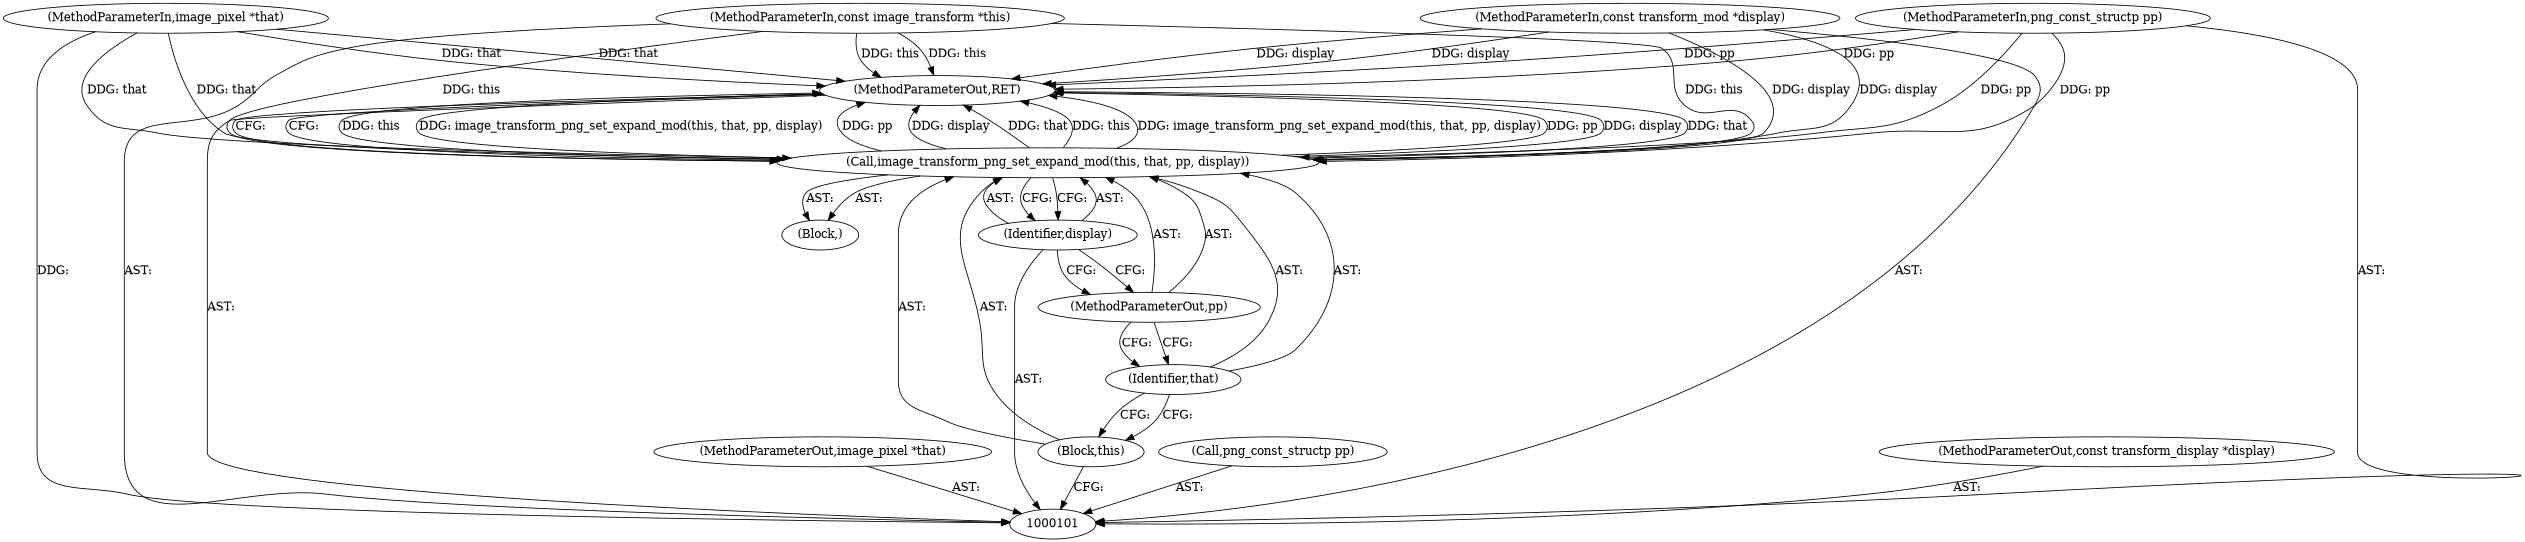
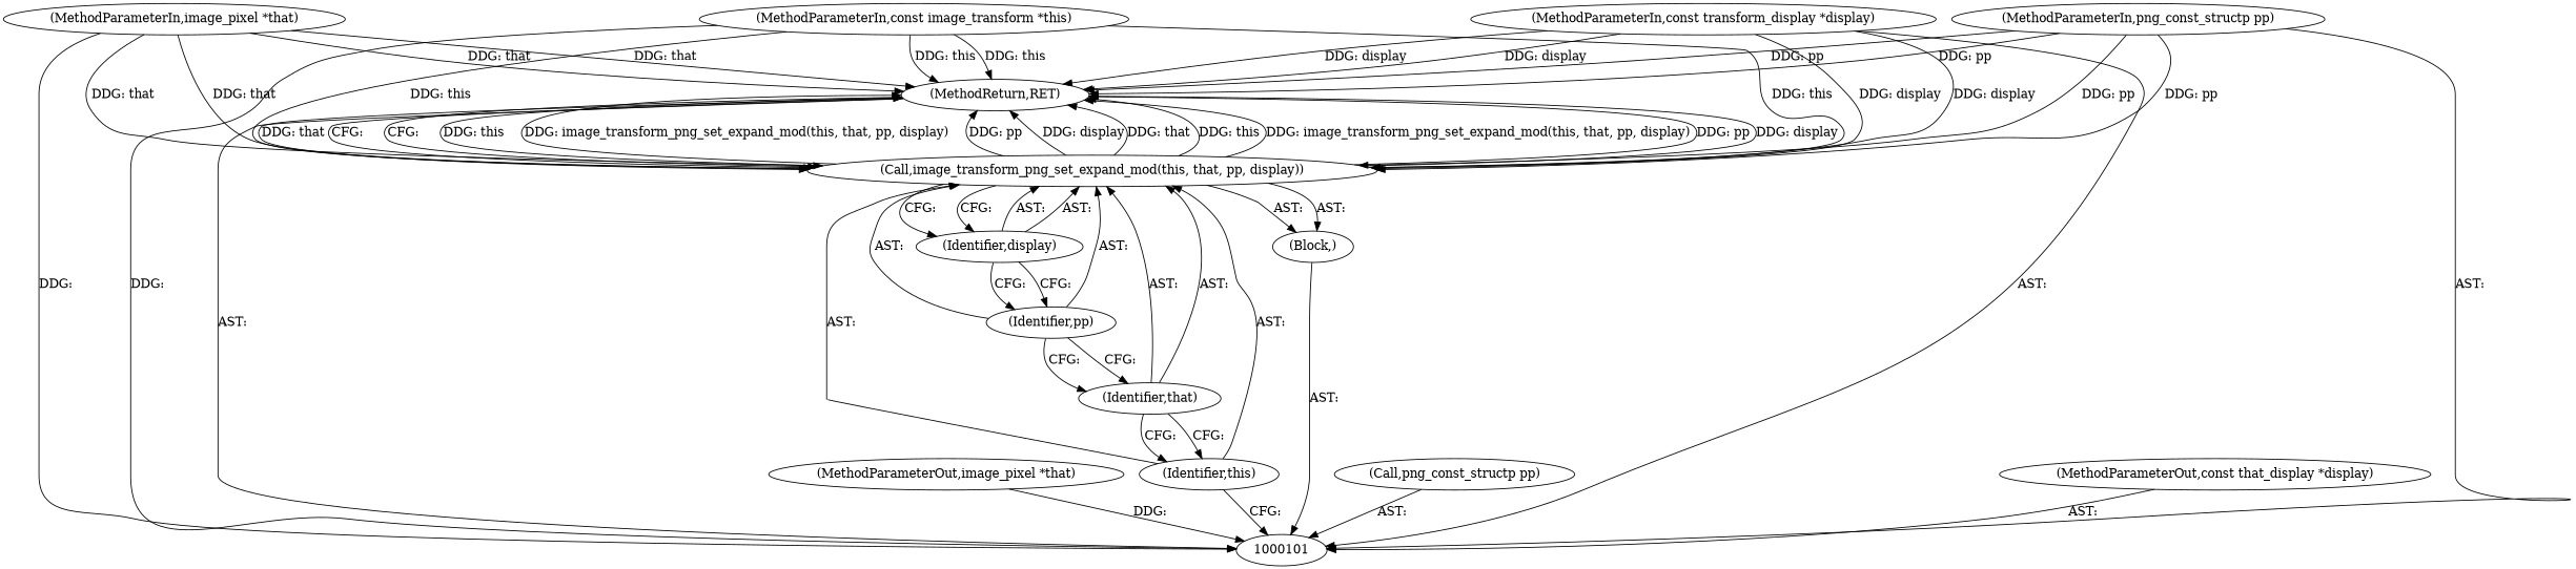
  digraph {
-   n1 [label="(MethodParameterOut,RET)"]
+   n1 [label="(MethodReturn,RET)"]
    n2 [label="(Call,image_transform_png_set_expand_mod(this, that, pp, display))"]
    1000101
    n4 [label="(Block,)"]
    n5 [label="(Identifier,display)"]
    n6 [label="(MethodParameterIn,image_pixel *that)"]
    n7 [label="(MethodParameterOut,image_pixel *that)"]
    n8 [label="(MethodParameterIn,const image_transform *this)"]
    n9 [label="(MethodParameterIn,png_const_structp pp)"]
    n10 [label="(Call,png_const_structp pp)"]
-   n11 [label="(MethodParameterIn,const transform_mod *display)"]
-   n12 [label="(MethodParameterOut,const transform_display *display)"]
-   n13 [label="(Block,this)"]
-   n14 [label="(MethodParameterOut,pp)"]
+   n11 [label="(MethodParameterIn,const transform_display *display)"]
+   n12 [label="(MethodParameterOut,const that_display *display)"]
+   n13 [label="(Identifier,this)"]
+   n14 [label="(Identifier,pp)"]
    n15 [label="(Identifier,that)"]
    n1 -> n2 [label="CFG: "]
    n1 -> n2 [label="CFG: "]
    n1 -> 1000101 [label="AST: "]
    n2 -> n1 [label="DDG: this"]
    n2 -> n1 [label="DDG: image_transform_png_set_expand_mod(this, that, pp, display)"]
    n2 -> n1 [label="DDG: pp"]
    n2 -> n1 [label="DDG: display"]
    n2 -> n1 [label="DDG: that"]
    n2 -> n1 [label="DDG: this"]
    n2 -> n1 [label="DDG: image_transform_png_set_expand_mod(this, that, pp, display)"]
    n2 -> n1 [label="DDG: pp"]
    n2 -> n1 [label="DDG: display"]
    n2 -> n1 [label="DDG: that"]
    n2 -> n4 [label="AST: "]
    n2 -> n4 [label="AST: "]
    n2 -> n5 [label="CFG: "]
    n2 -> n5 [label="CFG: "]
-   n5 -> 1000101 [label="AST: "]
+   n4 -> 1000101 [label="AST: "]
    n5 -> n2 [label="AST: "]
    n5 -> n2 [label="AST: "]
    n5 -> n14 [label="CFG: "]
    n5 -> n14 [label="CFG: "]
    n6 -> n1 [label="DDG: that"]
    n6 -> n1 [label="DDG: that"]
    n6 -> n2 [label="DDG: that"]
    n6 -> n2 [label="DDG: that"]
    n6 -> 1000101 [label="DDG: "]
-   n7 -> 1000101 [label="AST: "]
+   n7 -> 1000101 [label="DDG: "]
    n8 -> n1 [label="DDG: this"]
    n8 -> n1 [label="DDG: this"]
    n8 -> n2 [label="DDG: this"]
    n8 -> n2 [label="DDG: this"]
-   n8 -> 1000101 [label="AST: "]
+   n8 -> 1000101 [label="DDG: "]
    n9 -> n1 [label="DDG: pp"]
    n9 -> n1 [label="DDG: pp"]
    n9 -> n2 [label="DDG: pp"]
    n9 -> n2 [label="DDG: pp"]
    n9 -> 1000101 [label="AST: "]
    n10 -> 1000101 [label="AST: "]
    n11 -> n1 [label="DDG: display"]
    n11 -> n1 [label="DDG: display"]
    n11 -> n2 [label="DDG: display"]
    n11 -> n2 [label="DDG: display"]
    n11 -> 1000101 [label="AST: "]
    n12 -> 1000101 [label="AST: "]
    n13 -> n2 [label="AST: "]
    n13 -> n2 [label="AST: "]
    n13 -> 1000101 [label="CFG: "]
    n14 -> n2 [label="AST: "]
    n14 -> n2 [label="AST: "]
    n14 -> n15 [label="CFG: "]
    n14 -> n15 [label="CFG: "]
    n15 -> n2 [label="AST: "]
    n15 -> n2 [label="AST: "]
    n15 -> n13 [label="CFG: "]
    n15 -> n13 [label="CFG: "]
  }
